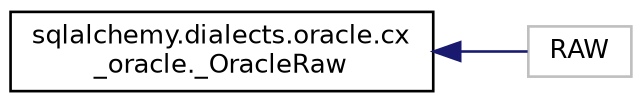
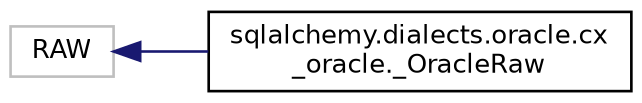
  digraph {
    rankdir=LR
    node [fillcolor=white fontname=Helvetica fontsize=10 shape=record style=filled]
    n1 [color=grey75 height=0.2 label=RAW width=0.4]
    n2 [color=black height=0.2 label="sqlalchemy.dialects.oracle.cx\l_oracle._OracleRaw" width=0.4]
-   n2 -> n1 [color=midnightblue dir=back fontname=Helvetica fontsize=10 labelfontname=Helvetica labelfontsize=10 style=solid]
+   n1 -> n2 [color=midnightblue dir=back fontname=Helvetica fontsize=10 labelfontname=Helvetica labelfontsize=10 style=solid]
  }
